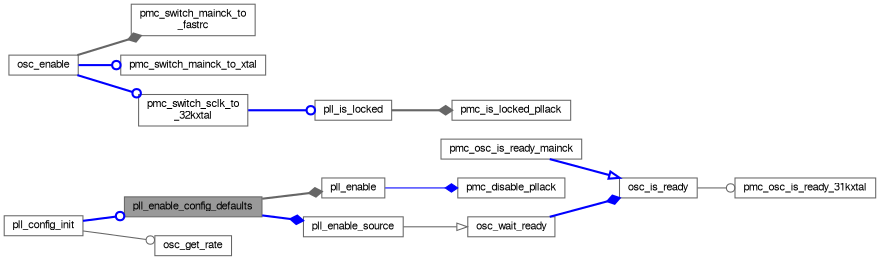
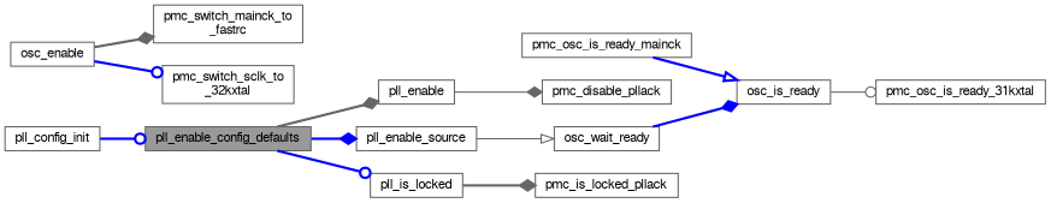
  digraph {
    rankdir=LR
    node [color=grey40 fillcolor=white fontname=FreeSans fontsize=10 shape=box style=filled]
    edge [arrowhead=diamond color=blue fontname=FreeSans fontsize=10 labelfontname=FreeSans labelfontsize=10 style=bold]
    n1 [color=gray40 fillcolor=grey60 fontcolor=black height=0.2 label=pll_enable_config_defaults width=0.4]
    n2 [height=0.2 label=pll_enable width=0.4]
    n3 [height=0.2 label=pll_enable_source width=0.4]
    n4 [height=0.2 label=pll_is_locked width=0.4]
    n5 [height=0.2 label=pll_config_init width=0.4]
-   n6 [height=0.2 label=osc_get_rate width=0.4]
    n7 [height=0.2 label=pmc_disable_pllack width=0.4]
    n8 [height=0.2 label=osc_wait_ready width=0.4]
    n9 [height=0.2 label=pmc_is_locked_pllack width=0.4]
    n10 [height=0.2 label=osc_enable width=0.4]
    n11 [height=0.2 label="pmc_switch_mainck_to\l_fastrc" width=0.4]
-   n12 [height=0.2 label=pmc_switch_mainck_to_xtal width=0.4]
    n13 [height=0.2 label="pmc_switch_sclk_to\l_32kxtal" width=0.4]
    n14 [height=0.2 label=osc_is_ready width=0.4]
    n15 [height=0.2 label=pmc_osc_is_ready_31kxtal width=0.4]
    n16 [height=0.2 label=pmc_osc_is_ready_mainck width=0.4]
    n1 -> n2 [color=gray40]
    n1 -> n3
-   n13 -> n4 [arrowhead=odot]
-   n2 -> n7 [style=solid]
+   n1 -> n4 [arrowhead=odot]
+   n2 -> n7 [color=gray40 style=solid]
    n3 -> n8 [arrowhead=onormal color=gray40 style=solid]
    n4 -> n9 [color=gray40]
    n5 -> n1 [arrowhead=odot]
-   n5 -> n6 [arrowhead=odot color=gray40 style=solid]
    n8 -> n14
    n10 -> n11 [color=gray40]
-   n10 -> n12 [arrowhead=odot]
    n10 -> n13 [arrowhead=odot]
    n14 -> n15 [arrowhead=odot color=gray40 style=solid]
    n16 -> n14 [arrowhead=onormal]
  }
